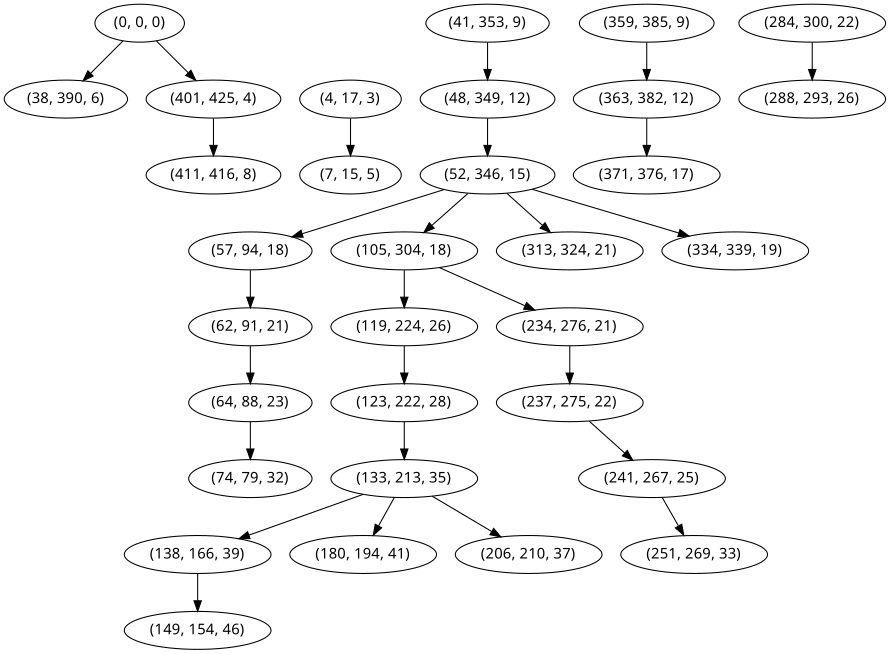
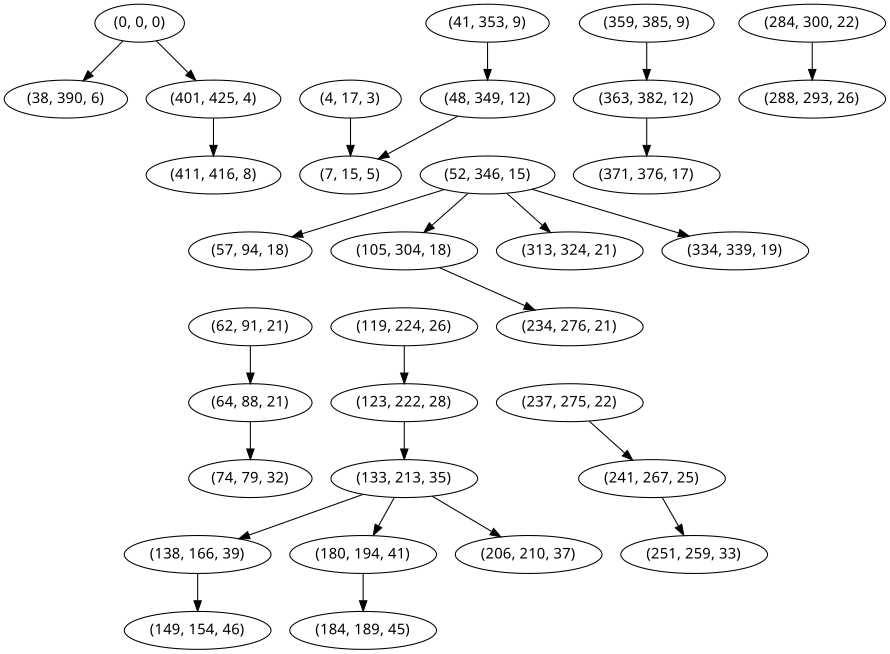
  digraph {
    fontname="Noto Sans"
    node [fontname="Noto Sans"]
    edge [fontname="Noto Sans"]
    "(0, 0, 0)"
    "(38, 390, 6)"
    "(401, 425, 4)"
    "(4, 17, 3)"
    "(7, 15, 5)"
    "(411, 416, 8)"
    "(41, 353, 9)"
    "(48, 349, 12)"
    "(359, 385, 9)"
    "(363, 382, 12)"
    "(52, 346, 15)"
    "(57, 94, 18)"
    "(105, 304, 18)"
    "(313, 324, 21)"
    "(334, 339, 19)"
    "(62, 91, 21)"
    "(119, 224, 26)"
    "(234, 276, 21)"
-   "(64, 88, 23)"
+   "(64, 88, 23)" [label="(64, 88, 21)"]
    "(74, 79, 32)"
    "(123, 222, 28)"
    "(237, 275, 22)"
    "(284, 300, 22)"
    "(288, 293, 26)"
    "(133, 213, 35)"
    "(138, 166, 39)"
    "(180, 194, 41)"
    "(206, 210, 37)"
    "(149, 154, 46)"
+   "(184, 189, 45)"
    "(241, 267, 25)"
-   "(251, 259, 33)" [label="(251, 269, 33)"]
+   "(251, 259, 33)"
    "(371, 376, 17)"
    "(0, 0, 0)" -> "(38, 390, 6)"
    "(0, 0, 0)" -> "(401, 425, 4)"
    "(401, 425, 4)" -> "(411, 416, 8)"
    "(4, 17, 3)" -> "(7, 15, 5)"
    "(41, 353, 9)" -> "(48, 349, 12)"
-   "(48, 349, 12)" -> "(52, 346, 15)"
+   "(48, 349, 12)" -> "(7, 15, 5)"
    "(359, 385, 9)" -> "(363, 382, 12)"
    "(363, 382, 12)" -> "(371, 376, 17)"
    "(52, 346, 15)" -> "(57, 94, 18)"
    "(52, 346, 15)" -> "(105, 304, 18)"
    "(52, 346, 15)" -> "(313, 324, 21)"
    "(52, 346, 15)" -> "(334, 339, 19)"
-   "(57, 94, 18)" -> "(62, 91, 21)"
-   "(105, 304, 18)" -> "(119, 224, 26)"
    "(105, 304, 18)" -> "(234, 276, 21)"
    "(62, 91, 21)" -> "(64, 88, 23)"
    "(119, 224, 26)" -> "(123, 222, 28)"
-   "(234, 276, 21)" -> "(237, 275, 22)"
    "(64, 88, 23)" -> "(74, 79, 32)"
    "(123, 222, 28)" -> "(133, 213, 35)"
    "(237, 275, 22)" -> "(241, 267, 25)"
    "(284, 300, 22)" -> "(288, 293, 26)"
    "(133, 213, 35)" -> "(138, 166, 39)"
    "(133, 213, 35)" -> "(180, 194, 41)"
    "(133, 213, 35)" -> "(206, 210, 37)"
    "(138, 166, 39)" -> "(149, 154, 46)"
+   "(180, 194, 41)" -> "(184, 189, 45)"
    "(241, 267, 25)" -> "(251, 259, 33)"
  }
